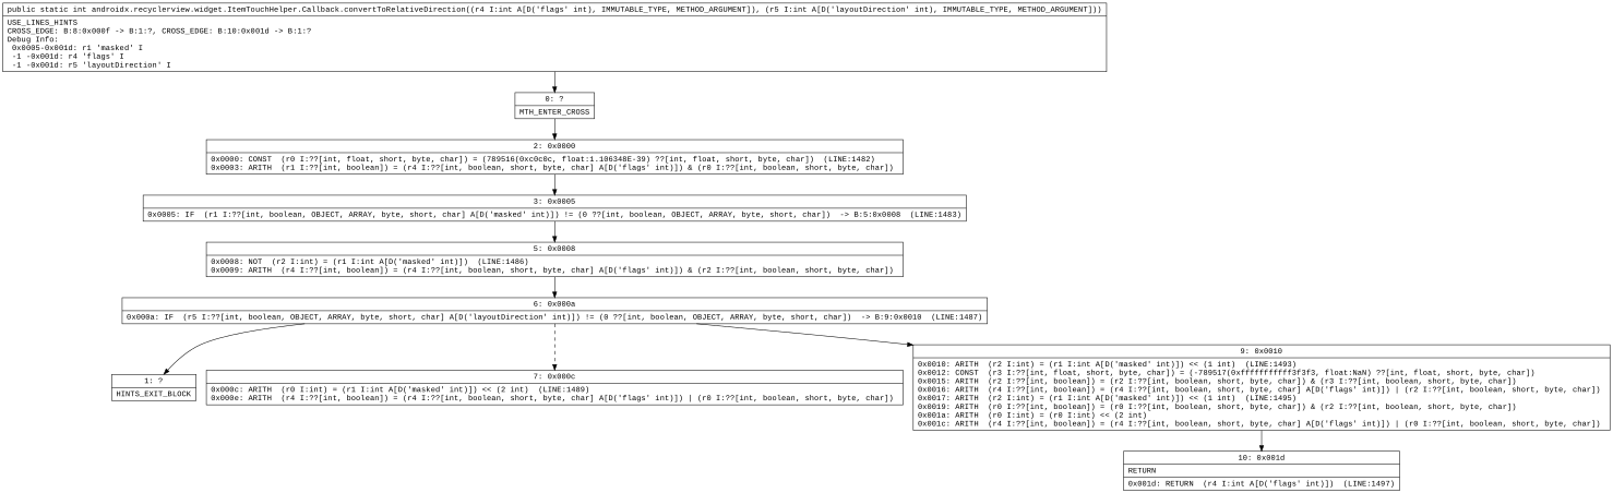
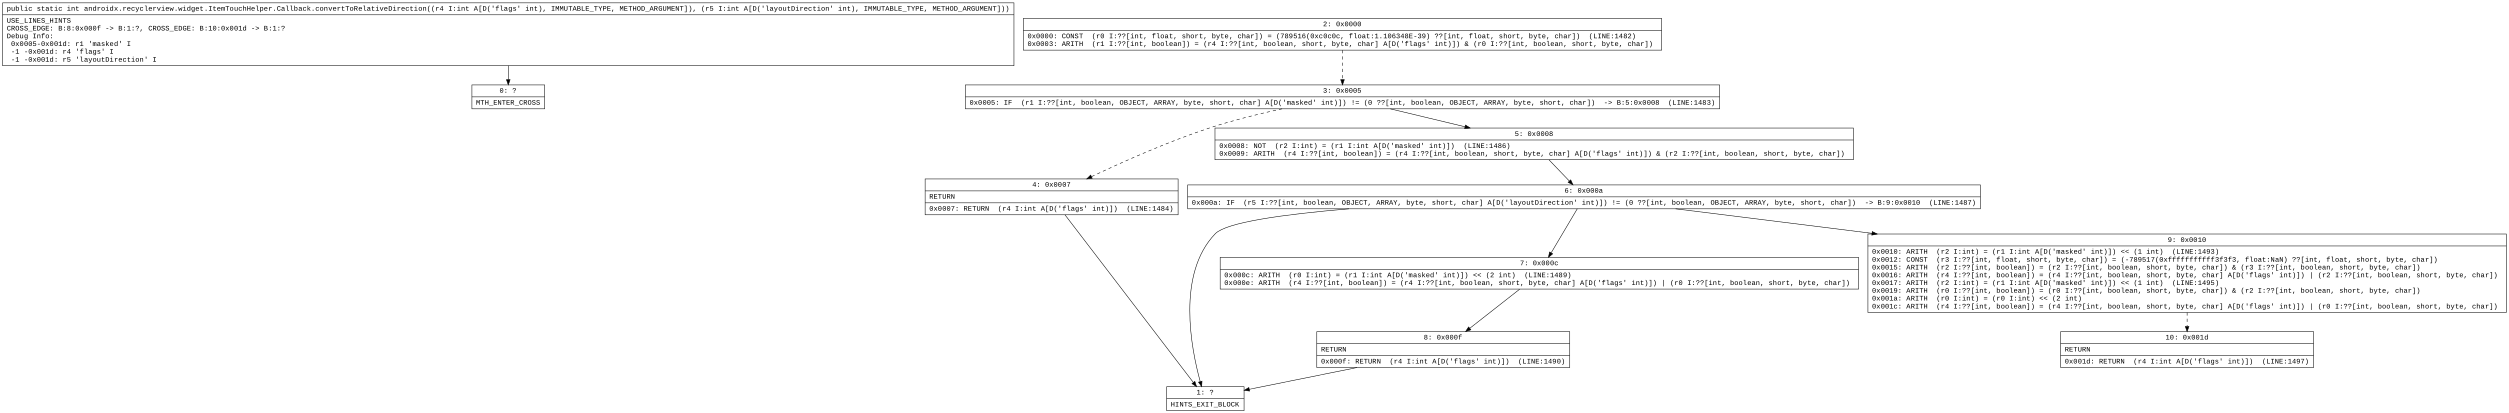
  digraph {
    fontname="Liberation Mono"
    node [fontname="Liberation Mono" shape=record]
    edge [fontname="Liberation Mono"]
    n1 [label="{0\:\ ?|MTH_ENTER_CROSS\l}"]
    n2 [label="{2\:\ 0x0000|0x0000: CONST  (r0 I:??[int, float, short, byte, char]) = (789516(0xc0c0c, float:1.106348E\-39) ??[int, float, short, byte, char])  (LINE:1482)\l0x0003: ARITH  (r1 I:??[int, boolean]) = (r4 I:??[int, boolean, short, byte, char] A[D('flags' int)]) & (r0 I:??[int, boolean, short, byte, char]) \l}"]
    n3 [label="{3\:\ 0x0005|0x0005: IF  (r1 I:??[int, boolean, OBJECT, ARRAY, byte, short, char] A[D('masked' int)]) != (0 ??[int, boolean, OBJECT, ARRAY, byte, short, char])  \-\> B:5:0x0008  (LINE:1483)\l}"]
+   n4 [label="{4\:\ 0x0007|RETURN\l|0x0007: RETURN  (r4 I:int A[D('flags' int)])  (LINE:1484)\l}"]
    n5 [label="{5\:\ 0x0008|0x0008: NOT  (r2 I:int) = (r1 I:int A[D('masked' int)])  (LINE:1486)\l0x0009: ARITH  (r4 I:??[int, boolean]) = (r4 I:??[int, boolean, short, byte, char] A[D('flags' int)]) & (r2 I:??[int, boolean, short, byte, char]) \l}"]
    n6 [label="{1\:\ ?|HINTS_EXIT_BLOCK\l}"]
    n7 [label="{6\:\ 0x000a|0x000a: IF  (r5 I:??[int, boolean, OBJECT, ARRAY, byte, short, char] A[D('layoutDirection' int)]) != (0 ??[int, boolean, OBJECT, ARRAY, byte, short, char])  \-\> B:9:0x0010  (LINE:1487)\l}"]
    n8 [label="{7\:\ 0x000c|0x000c: ARITH  (r0 I:int) = (r1 I:int A[D('masked' int)]) \<\< (2 int)  (LINE:1489)\l0x000e: ARITH  (r4 I:??[int, boolean]) = (r4 I:??[int, boolean, short, byte, char] A[D('flags' int)]) \| (r0 I:??[int, boolean, short, byte, char]) \l}"]
    n9 [label="{9\:\ 0x0010|0x0010: ARITH  (r2 I:int) = (r1 I:int A[D('masked' int)]) \<\< (1 int)  (LINE:1493)\l0x0012: CONST  (r3 I:??[int, float, short, byte, char]) = (\-789517(0xfffffffffff3f3f3, float:NaN) ??[int, float, short, byte, char]) \l0x0015: ARITH  (r2 I:??[int, boolean]) = (r2 I:??[int, boolean, short, byte, char]) & (r3 I:??[int, boolean, short, byte, char]) \l0x0016: ARITH  (r4 I:??[int, boolean]) = (r4 I:??[int, boolean, short, byte, char] A[D('flags' int)]) \| (r2 I:??[int, boolean, short, byte, char]) \l0x0017: ARITH  (r2 I:int) = (r1 I:int A[D('masked' int)]) \<\< (1 int)  (LINE:1495)\l0x0019: ARITH  (r0 I:??[int, boolean]) = (r0 I:??[int, boolean, short, byte, char]) & (r2 I:??[int, boolean, short, byte, char]) \l0x001a: ARITH  (r0 I:int) = (r0 I:int) \<\< (2 int) \l0x001c: ARITH  (r4 I:??[int, boolean]) = (r4 I:??[int, boolean, short, byte, char] A[D('flags' int)]) \| (r0 I:??[int, boolean, short, byte, char]) \l}"]
+   n10 [label="{8\:\ 0x000f|RETURN\l|0x000f: RETURN  (r4 I:int A[D('flags' int)])  (LINE:1490)\l}"]
    n11 [label="{10\:\ 0x001d|RETURN\l|0x001d: RETURN  (r4 I:int A[D('flags' int)])  (LINE:1497)\l}"]
    n12 [label="{public static int androidx.recyclerview.widget.ItemTouchHelper.Callback.convertToRelativeDirection((r4 I:int A[D('flags' int), IMMUTABLE_TYPE, METHOD_ARGUMENT]), (r5 I:int A[D('layoutDirection' int), IMMUTABLE_TYPE, METHOD_ARGUMENT]))  | USE_LINES_HINTS\lCROSS_EDGE: B:8:0x000f \-\> B:1:?, CROSS_EDGE: B:10:0x001d \-\> B:1:?\lDebug Info:\l  0x0005\-0x001d: r1 'masked' I\l  \-1 \-0x001d: r4 'flags' I\l  \-1 \-0x001d: r5 'layoutDirection' I\l}"]
-   n1 -> n2
-   n2 -> n3
+   n2 -> n3 [style=dashed]
+   n3 -> n4 [style=dashed]
    n3 -> n5
+   n4 -> n6
    n5 -> n7
    n7 -> n6
-   n7 -> n8 [style=dashed]
+   n7 -> n8 [style=solid]
    n7 -> n9
-   n9 -> n11
+   n8 -> n10
+   n9 -> n11 [style=dashed]
+   n10 -> n6
    n12 -> n1
  }
